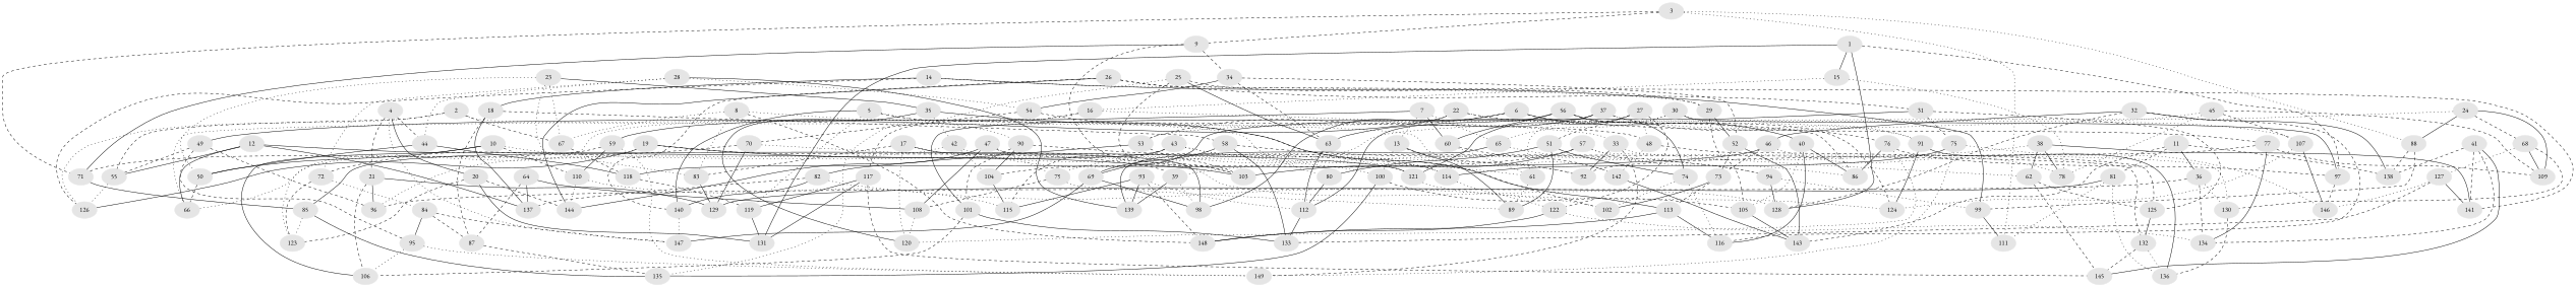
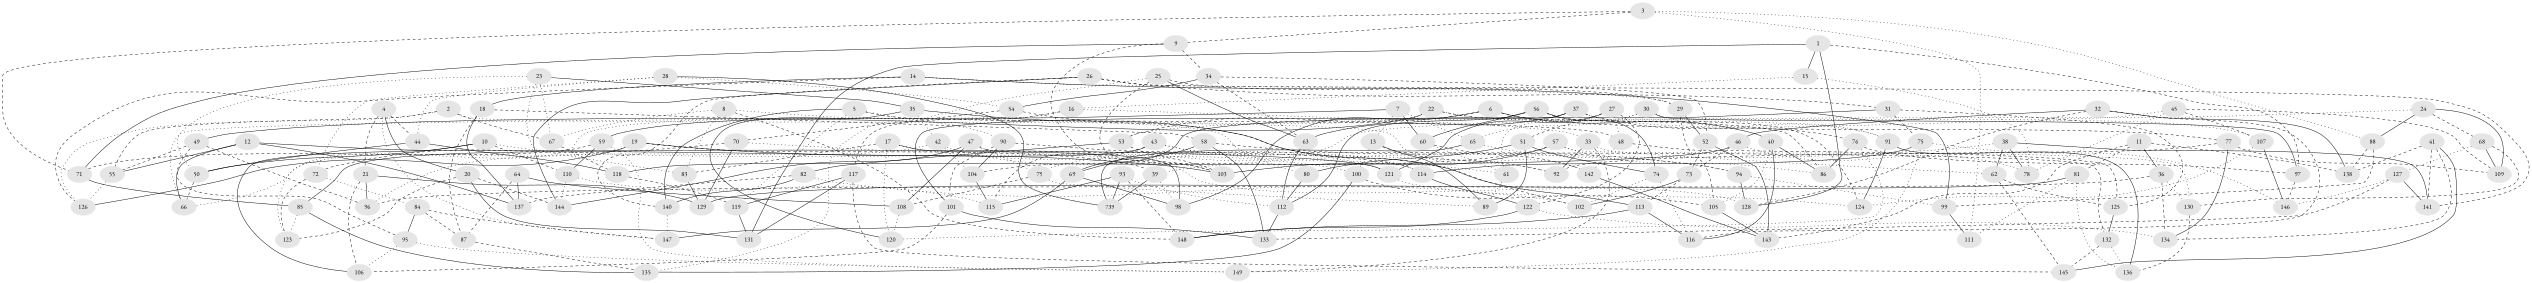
  graph {
    fontname="EB Garamond"
    node [color=gray90 fontname="EB Garamond" style=filled]
    edge [fontname="EB Garamond" style=solid]
    1
    15
    97
    128
    131
    16
    78
    146
    2
    55
    67
    126
    142
    118
    143
    3
    9
    71
    88
    111
    34
    103
    85
    138
    99
    4
    20
    21
    44
    147
    123
    144
    106
    96
    129
    50
    5
    48
    90
    119
    140
    125
    101
    104
    114
    6
    40
    53
    77
    98
    86
    105
    116
    82
    92
    109
    134
    7
    13
    49
    60
    65
    89
    100
    95
    61
-   139
+   139 [label=739]
    94
    8
    80
    83
    148
    112
    63
    54
    52
    10
    110
    66
    115
    11
    36
    81
    130
    136
    12
    121
    137
    124
    135
    14
    18
    29
    58
    87
    33
    117
    62
    149
    145
    17
    120
    69
    133
    19
    39
    22
    59
    91
    23
    35
    42
    113
    24
    68
    79
    127
    108
    25
    26
    31
    141
    75
    27
    51
    122
    74
    28
    72
    70
    102
    84
    73
    30
    132
    32
    46
    37
    76
    107
    38
    41
    43
    45
    47
    56
    57
    64
    93
    1 -- 15
    1 -- 97 [style=dashed]
    1 -- 128
    1 -- 131
    15 -- 16 [style=dotted]
    15 -- 78 [style=dotted]
    97 -- 146 [style=dashed]
    16 -- 66 [style=dotted]
    16 -- 33 [style=dotted]
    16 -- 117 [style=dashed]
    2 -- 55 [style=dashed]
    2 -- 67 [style=dashed]
    2 -- 126 [style=dotted]
    2 -- 142 [style=dotted]
    55 -- 126 [style=dotted]
    67 -- 118 [style=dashed]
    142 -- 143
    118 -- 119 [style=dashed]
    3 -- 9 [style=dashed]
    3 -- 71 [style=dashed]
    3 -- 88 [style=dotted]
    3 -- 111 [style=dotted]
    9 -- 71
    9 -- 34 [style=dashed]
    9 -- 103 [style=dashed]
    71 -- 85
    88 -- 138 [style=dashed]
    88 -- 99 [style=dashed]
    34 -- 63 [style=dashed]
    34 -- 54
    34 -- 52 [style=dashed]
    85 -- 123 [style=dotted]
    85 -- 135
    99 -- 111
    4 -- 20
    4 -- 21 [style=dashed]
    4 -- 44 [style=dashed]
    4 -- 147 [style=dotted]
    20 -- 131
    20 -- 123 [style=dashed]
    20 -- 144 [style=dashed]
    21 -- 106 [style=dashed]
    21 -- 96
    21 -- 129
    44 -- 118
    44 -- 50
    50 -- 66 [style=dashed]
    5 -- 48 [style=dashed]
    5 -- 90 [style=dotted]
    5 -- 119 [style=dotted]
    5 -- 140
    48 -- 142 [style=dotted]
    48 -- 125 [style=dashed]
    90 -- 101 [style=dashed]
    90 -- 104
    90 -- 114 [style=dashed]
    119 -- 131
    140 -- 147 [style=dotted]
    125 -- 132
    101 -- 106 [style=dashed]
    101 -- 133
    104 -- 115
-   114 -- 122 [style=dotted]
+   114 -- 122
    6 -- 40
    6 -- 53 [style=dashed]
    6 -- 77 [style=dashed]
    6 -- 98
    40 -- 86
    40 -- 105 [style=dotted]
    40 -- 116
    53 -- 103 [style=dashed]
    53 -- 82
    77 -- 92 [style=dashed]
    77 -- 109 [style=dashed]
    77 -- 134
    105 -- 143
    82 -- 140
    82 -- 137 [style=dashed]
    82 -- 102 [style=dotted]
    7 -- 13 [style=dotted]
    7 -- 49
    7 -- 60
    7 -- 65 [style=dotted]
    13 -- 92 [style=dashed]
    13 -- 89
    13 -- 100 [style=dotted]
    49 -- 55 [style=dashed]
    49 -- 96 [style=dashed]
    49 -- 95 [style=dashed]
    60 -- 142 [style=dashed]
    60 -- 61 [style=dotted]
    65 -- 139
    65 -- 94 [style=dotted]
    100 -- 105 [style=dashed]
    100 -- 135
    95 -- 106 [style=dotted]
    95 -- 149 [style=dotted]
    61 -- 89 [style=dotted]
    94 -- 128
    94 -- 99 [style=dotted]
    8 -- 67 [style=dotted]
    8 -- 80 [style=dotted]
    8 -- 83 [style=dotted]
    8 -- 148 [style=dashed]
    80 -- 112
    83 -- 129
    112 -- 133
    63 -- 112
    54 -- 70 [style=dashed]
    54 -- 102 [style=dashed]
    52 -- 143
    52 -- 73 [style=dashed]
    10 -- 106
    10 -- 50
    10 -- 92 [style=dotted]
    10 -- 110 [style=dashed]
    110 -- 144 [style=dotted]
    110 -- 115 [style=dotted]
    11 -- 143 [style=dashed]
    11 -- 138 [style=dashed]
    11 -- 36
    11 -- 81 [style=dashed]
    36 -- 96 [style=dashed]
    36 -- 134 [style=dashed]
    36 -- 130 [style=dotted]
    81 -- 111 [style=dotted]
    81 -- 129
    81 -- 136 [style=dotted]
    130 -- 136 [style=dashed]
    12 -- 55
    12 -- 66
    12 -- 121
    12 -- 137
    121 -- 124 [style=dotted]
    14 -- 126 [style=dashed]
    14 -- 99
    14 -- 18
    14 -- 29 [style=dotted]
    18 -- 137
    18 -- 58 [style=dashed]
    18 -- 87 [style=dashed]
    29 -- 105 [style=dashed]
    29 -- 52
    58 -- 94 [style=dashed]
    58 -- 69
    58 -- 133
    87 -- 135 [style=dashed]
    33 -- 92
    33 -- 62 [style=dotted]
    33 -- 149 [style=dashed]
    117 -- 131
    117 -- 119
    117 -- 145 [style=dashed]
    62 -- 125 [style=dashed]
    62 -- 145 [style=dashed]
    17 -- 98
    17 -- 100 [style=dotted]
    17 -- 83 [style=dashed]
    17 -- 120 [style=dotted]
    69 -- 147
    69 -- 98
    19 -- 126
    19 -- 103
    19 -- 66 [style=dotted]
    19 -- 39 [style=dashed]
    39 -- 98 [style=dotted]
    39 -- 139
    22 -- 123 [style=dotted]
    22 -- 86 [style=dashed]
    22 -- 59
    22 -- 91 [style=dotted]
    59 -- 71 [style=dashed]
    59 -- 110
    59 -- 149 [style=dotted]
    91 -- 136
    91 -- 124
    23 -- 67 [style=dotted]
    23 -- 50 [style=dotted]
    23 -- 83 [style=dotted]
    23 -- 35
    35 -- 120
    35 -- 42 [style=dotted]
    35 -- 113
    42 -- 96 [style=dotted]
    42 -- 104 [style=dotted]
    42 -- 121 [style=dotted]
    113 -- 116
    113 -- 148
    24 -- 88
    24 -- 109
    24 -- 68 [style=dashed]
    24 -- 79 [style=dotted]
    68 -- 109
    68 -- 130 [style=dashed]
    68 -- 127 [style=dotted]
    79 -- 89 [style=dotted]
    79 -- 108 [style=dashed]
    127 -- 146 [style=dotted]
    127 -- 133 [style=dashed]
    127 -- 141
    108 -- 120 [style=dotted]
    25 -- 103 [style=dashed]
    25 -- 63
    25 -- 135 [style=dotted]
    25 -- 29 [style=dashed]
    26 -- 144
    26 -- 140 [style=dashed]
    26 -- 31 [style=dashed]
    26 -- 141 [style=dashed]
    31 -- 125 [style=dashed]
    31 -- 69
    31 -- 75 [style=dashed]
    75 -- 146 [style=dotted]
    75 -- 114
    75 -- 149 [style=dotted]
    27 -- 48 [style=dotted]
    27 -- 121
    27 -- 51 [style=dashed]
    27 -- 122 [style=dashed]
    51 -- 89
    51 -- 80
    51 -- 74
    122 -- 134 [style=dotted]
    122 -- 148
    74 -- 116 [style=dotted]
    74 -- 102 [style=dotted]
    28 -- 44 [style=dotted]
    28 -- 139
    28 -- 54 [style=dotted]
    28 -- 72 [style=dotted]
    72 -- 123 [style=dashed]
    72 -- 84 [style=dotted]
    70 -- 128 [style=dotted]
    70 -- 129
    70 -- 72 [style=dashed]
    84 -- 147 [style=dashed]
    84 -- 95
    84 -- 87 [style=dashed]
    73 -- 113 [style=dashed]
    73 -- 102
    30 -- 97
    30 -- 65 [style=dotted]
    30 -- 61 [style=dotted]
    30 -- 91 [style=dotted]
    132 -- 136 [style=dotted]
    132 -- 145 [style=dashed]
    32 -- 128 [style=dashed]
    32 -- 138
    32 -- 116 [style=dashed]
    32 -- 46
    46 -- 78 [style=dotted]
    46 -- 118
    46 -- 73 [style=dashed]
    37 -- 101
    37 -- 63
    37 -- 76 [style=dashed]
    37 -- 107 [style=dotted]
    76 -- 97 [style=dashed]
    76 -- 86
    76 -- 120 [style=dotted]
    107 -- 146
    107 -- 124 [style=dotted]
    38 -- 78
    38 -- 62
    38 -- 39 [style=dotted]
    38 -- 141
    41 -- 138 [style=dashed]
    41 -- 134 [style=dashed]
    41 -- 145
    41 -- 141 [style=dashed]
    43 -- 85
    43 -- 114 [style=dotted]
    43 -- 61 [style=dotted]
    43 -- 115 [style=dashed]
    45 -- 78 [style=dotted]
    45 -- 53 [style=dotted]
    45 -- 109 [style=dashed]
    45 -- 107 [style=dashed]
    47 -- 144
    47 -- 79 [style=dotted]
    47 -- 108
    47 -- 132 [style=dashed]
    56 -- 60
    56 -- 112
    56 -- 124 [style=dashed]
    56 -- 74
    57 -- 103
    57 -- 104 [style=dashed]
    57 -- 86 [style=dotted]
    57 -- 130 [style=dotted]
    64 -- 137
    64 -- 87 [style=dashed]
    64 -- 108
    93 -- 139
    93 -- 148 [style=dashed]
    93 -- 112 [style=dotted]
    93 -- 115
  }
